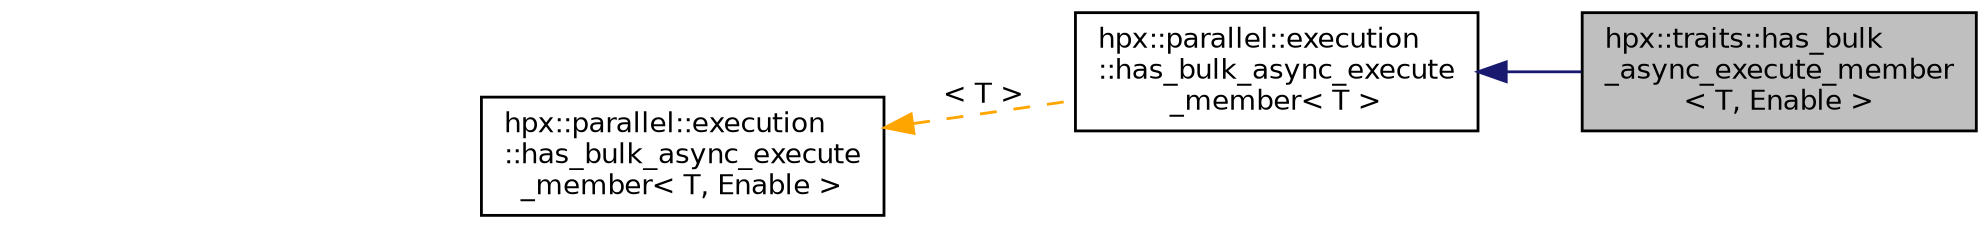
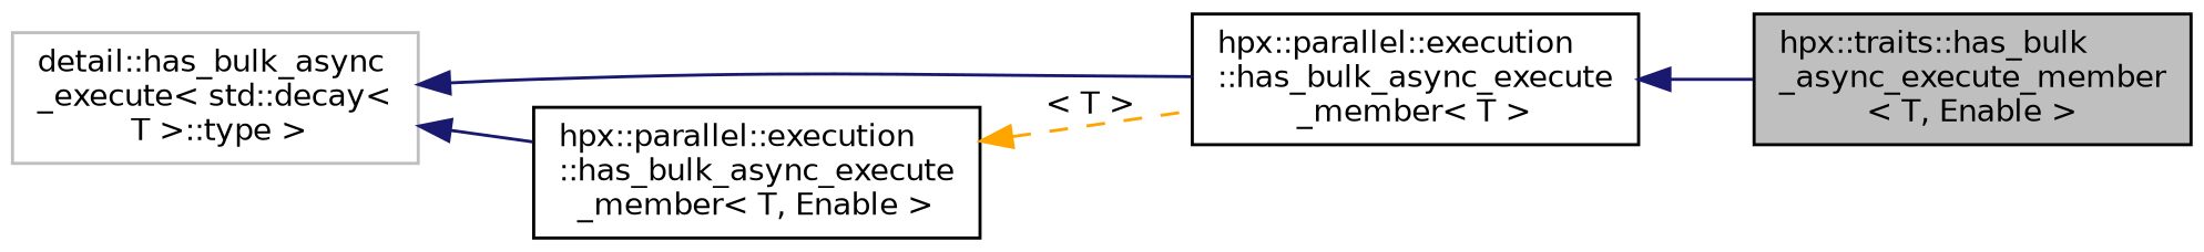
  digraph {
    rankdir=LR
    node [color=black fillcolor=white fontname=Helvetica fontsize=10 shape=record style=filled]
    edge [color=midnightblue dir=back fontname=Helvetica fontsize=10 labelfontname=Helvetica labelfontsize=10 style=solid]
    n1 [fillcolor=grey75 fontcolor=black height=0.2 label="hpx::traits::has_bulk\l_async_execute_member\l\< T, Enable \>" width=0.4]
    n2 [height=0.2 label="hpx::parallel::execution\l::has_bulk_async_execute\l_member\< T \>" width=0.4]
+   n3 [color=grey75 height=0.2 label="detail::has_bulk_async\l_execute\< std::decay\<\l T \>::type \>" width=0.4]
    n4 [height=0.2 label="hpx::parallel::execution\l::has_bulk_async_execute\l_member\< T, Enable \>" width=0.4]
    n2 -> n1
+   n3 -> n2
+   n3 -> n4
    n4 -> n2 [color=orange label=" \< T \>" style=dashed]
  }
